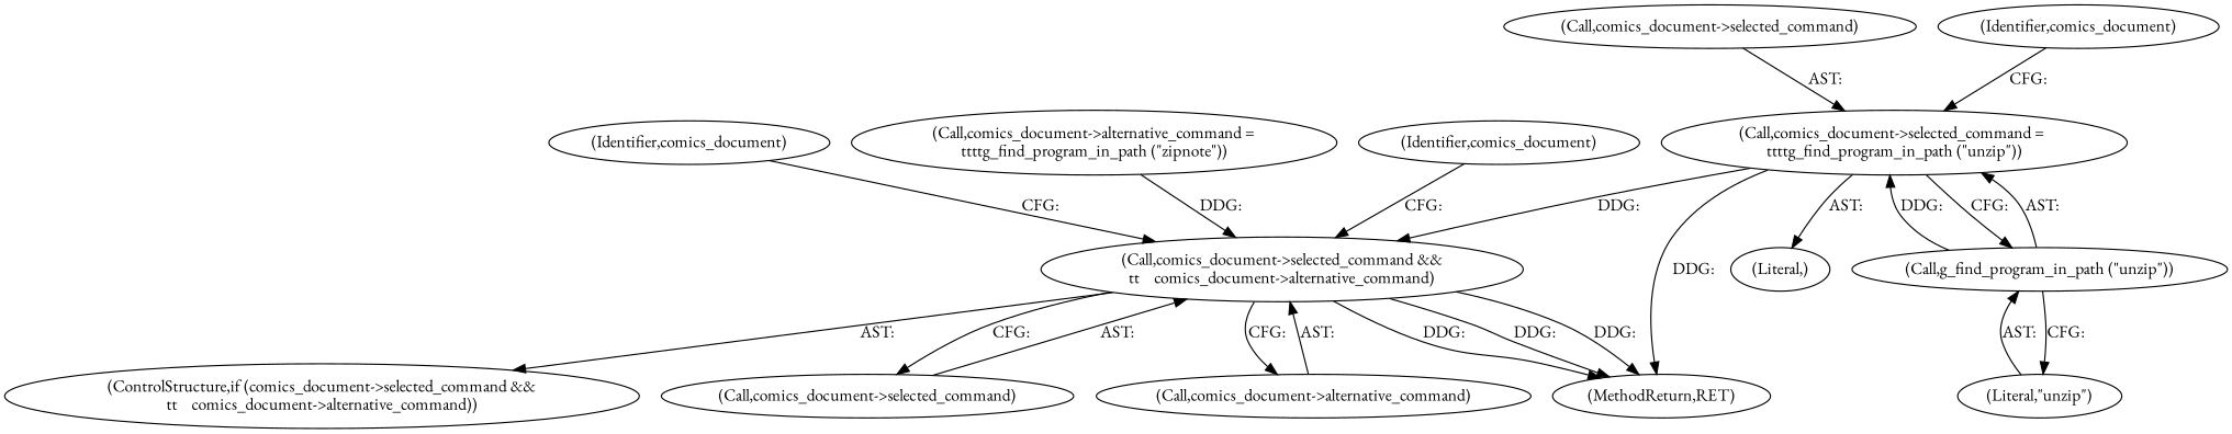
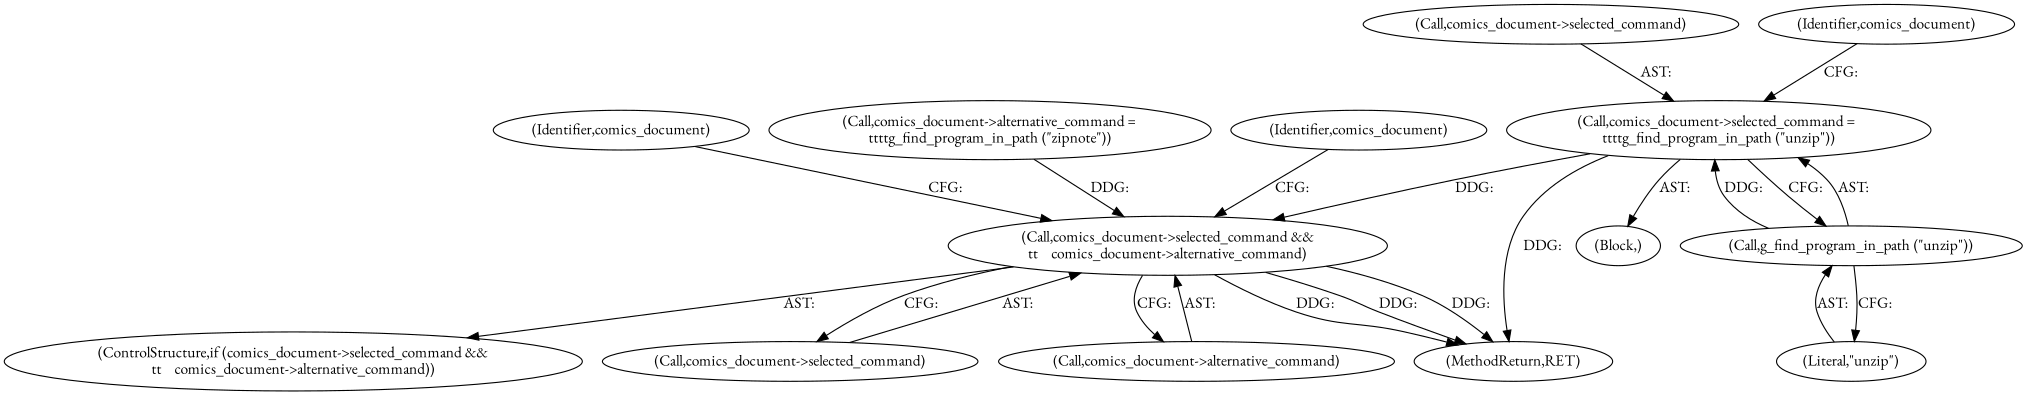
  digraph {
    fontname="EB Garamond"
    node [fontname="EB Garamond"]
    edge [fontname="EB Garamond"]
    n1 [label="(Call,comics_document->selected_command = \n\t\t\t\tg_find_program_in_path (\"unzip\"))"]
    n2 [label="(Call,g_find_program_in_path (\"unzip\"))"]
    n3 [label="(Call,comics_document->selected_command &&\n\t\t    comics_document->alternative_command)"]
    n4 [label="(MethodReturn,RET)"]
-   n5 [label="(Literal,)"]
+   n5 [label="(Block,)"]
    n6 [label="(Literal,\"unzip\")"]
    n7 [label="(ControlStructure,if (comics_document->selected_command &&\n\t\t    comics_document->alternative_command))"]
    n8 [label="(Call,comics_document->selected_command)"]
    n9 [label="(Call,comics_document->alternative_command)"]
    n10 [label="(Call,comics_document->selected_command)"]
    n11 [label="(Identifier,comics_document)"]
    n12 [label="(Call,comics_document->alternative_command =\n\t\t\t\tg_find_program_in_path (\"zipnote\"))"]
    n13 [label="(Identifier,comics_document)"]
    n14 [label="(Identifier,comics_document)"]
    n1 -> n2 [label="CFG: "]
    n1 -> n3 [label="DDG: "]
    n1 -> n4 [label="DDG: "]
    n1 -> n5 [label="AST: "]
    n2 -> n1 [label="AST: "]
    n2 -> n1 [label="DDG: "]
    n2 -> n6 [label="CFG: "]
    n3 -> n4 [label="DDG: "]
    n3 -> n4 [label="DDG: "]
    n3 -> n4 [label="DDG: "]
    n3 -> n7 [label="AST: "]
    n3 -> n8 [label="CFG: "]
    n3 -> n9 [label="CFG: "]
    n6 -> n2 [label="AST: "]
    n8 -> n3 [label="AST: "]
    n9 -> n3 [label="AST: "]
    n10 -> n1 [label="AST: "]
    n11 -> n3 [label="CFG: "]
    n12 -> n3 [label="DDG: "]
    n13 -> n3 [label="CFG: "]
    n14 -> n1 [label="CFG: "]
  }
